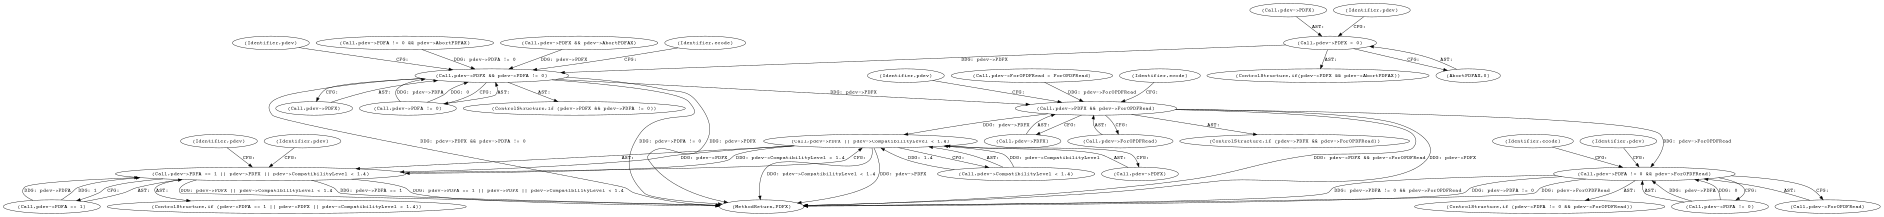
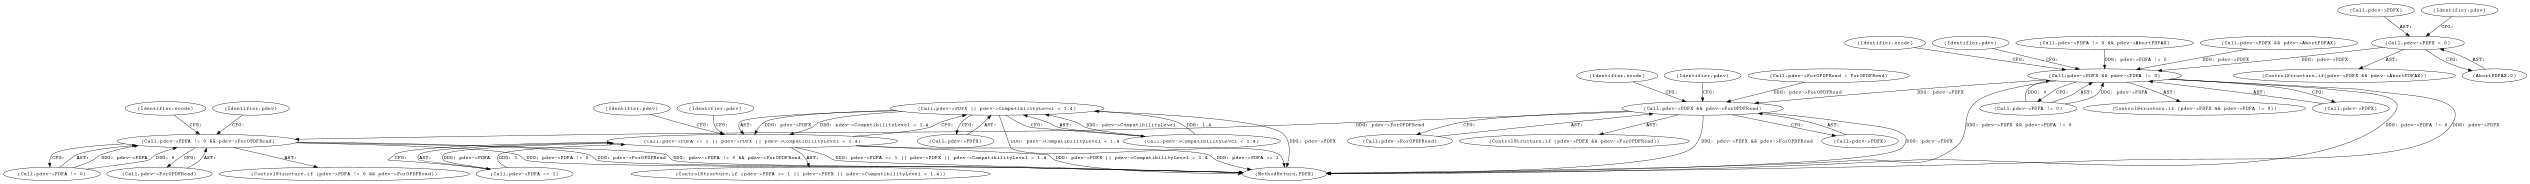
  digraph {
    fontname="Courier Prime"
    node [fontname="Courier Prime"]
    edge [fontname="Courier Prime"]
    n1 [label="(Call,pdev->PDFX = 0)"]
    n2 [label="(Call,pdev->PDFX && pdev->PDFA != 0)"]
    n3 [label="(ControlStructure,if(pdev->PDFX && pdev->AbortPDFAX))"]
    n4 [label="(AbortPDFAX,0)"]
    n5 [label="(Call,pdev->PDFX && pdev->ForOPDFRead)"]
    n6 [label="(Call,pdev->PDFX)"]
    n7 [label="(MethodReturn,PDFX)"]
    n8 [label="(Call,pdev->PDFA != 0)"]
    n9 [label="(ControlStructure,if (pdev->PDFX && pdev->PDFA != 0))"]
    n10 [label="(Call,pdev->PDFA != 0 && pdev->ForOPDFRead)"]
    n11 [label="(Call,pdev->PDFX || pdev->CompatibilityLevel < 1.4)"]
    n12 [label="(Call,pdev->PDFX)"]
    n13 [label="(Call,pdev->ForOPDFRead)"]
    n14 [label="(ControlStructure,if (pdev->PDFX && pdev->ForOPDFRead))"]
    n15 [label="(ControlStructure,if (pdev->PDFA != 0 && pdev->ForOPDFRead))"]
    n16 [label="(Call,pdev->PDFA != 0)"]
    n17 [label="(Call,pdev->ForOPDFRead)"]
    n18 [label="(Call,pdev->PDFA == 1 || pdev->PDFX || pdev->CompatibilityLevel < 1.4)"]
    n19 [label="(Call,pdev->CompatibilityLevel < 1.4)"]
    n20 [label="(Call,pdev->PDFX)"]
    n21 [label="(Call,pdev->PDFA == 1)"]
    n22 [label="(ControlStructure,if (pdev->PDFA == 1 || pdev->PDFX || pdev->CompatibilityLevel < 1.4))"]
    n23 [label="(Identifier,ecode)"]
    n24 [label="(Identifier,pdev)"]
    n25 [label="(Identifier,pdev)"]
    n26 [label="(Call,pdev->ForOPDFRead = ForOPDFRead)"]
    n27 [label="(Identifier,ecode)"]
    n28 [label="(Identifier,pdev)"]
    n29 [label="(Call,pdev->PDFA != 0 && pdev->AbortPDFAX)"]
    n30 [label="(Call,pdev->PDFX && pdev->AbortPDFAX)"]
    n31 [label="(Identifier,ecode)"]
    n32 [label="(Identifier,pdev)"]
    n33 [label="(Call,pdev->PDFX)"]
    n34 [label="(Identifier,pdev)"]
    n35 [label="(Identifier,pdev)"]
    n1 -> n2 [label="DDG: pdev->PDFX"]
    n1 -> n3 [label="AST: "]
    n1 -> n4 [label="CFG: "]
    n2 -> n5 [label="DDG: pdev->PDFX"]
    n2 -> n6 [label="CFG: "]
    n2 -> n7 [label="DDG: pdev->PDFX && pdev->PDFA != 0"]
    n2 -> n7 [label="DDG: pdev->PDFA != 0"]
    n2 -> n7 [label="DDG: pdev->PDFX"]
    n2 -> n8 [label="CFG: "]
    n2 -> n9 [label="AST: "]
    n4 -> n1 [label="AST: "]
    n5 -> n7 [label="DDG: pdev->PDFX && pdev->ForOPDFRead"]
    n5 -> n7 [label="DDG: pdev->PDFX"]
    n5 -> n10 [label="DDG: pdev->ForOPDFRead"]
-   n5 -> n11 [label="DDG: pdev->PDFX"]
    n5 -> n12 [label="CFG: "]
    n5 -> n13 [label="CFG: "]
    n5 -> n14 [label="AST: "]
    n6 -> n2 [label="AST: "]
    n8 -> n2 [label="AST: "]
    n8 -> n2 [label="DDG: pdev->PDFA"]
    n8 -> n2 [label="DDG: 0"]
    n10 -> n7 [label="DDG: pdev->PDFA != 0"]
    n10 -> n7 [label="DDG: pdev->ForOPDFRead"]
    n10 -> n7 [label="DDG: pdev->PDFA != 0 && pdev->ForOPDFRead"]
    n10 -> n15 [label="AST: "]
    n10 -> n16 [label="CFG: "]
    n10 -> n17 [label="CFG: "]
    n11 -> n7 [label="DDG: pdev->CompatibilityLevel < 1.4"]
    n11 -> n7 [label="DDG: pdev->PDFX"]
    n11 -> n18 [label="AST: "]
    n11 -> n18 [label="DDG: pdev->PDFX"]
    n11 -> n18 [label="DDG: pdev->CompatibilityLevel < 1.4"]
    n11 -> n19 [label="CFG: "]
    n11 -> n20 [label="CFG: "]
    n12 -> n5 [label="AST: "]
    n13 -> n5 [label="AST: "]
    n16 -> n10 [label="AST: "]
    n16 -> n10 [label="DDG: pdev->PDFA"]
    n16 -> n10 [label="DDG: 0"]
    n17 -> n10 [label="AST: "]
    n18 -> n7 [label="DDG: pdev->PDFA == 1 || pdev->PDFX || pdev->CompatibilityLevel < 1.4"]
    n18 -> n7 [label="DDG: pdev->PDFX || pdev->CompatibilityLevel < 1.4"]
    n18 -> n7 [label="DDG: pdev->PDFA == 1"]
    n18 -> n11 [label="CFG: "]
    n18 -> n21 [label="CFG: "]
    n18 -> n22 [label="AST: "]
    n19 -> n11 [label="AST: "]
    n19 -> n11 [label="DDG: pdev->CompatibilityLevel"]
    n19 -> n11 [label="DDG: 1.4"]
    n20 -> n11 [label="AST: "]
    n21 -> n18 [label="AST: "]
    n21 -> n18 [label="DDG: pdev->PDFA"]
    n21 -> n18 [label="DDG: 1"]
    n23 -> n10 [label="CFG: "]
    n24 -> n18 [label="CFG: "]
    n25 -> n10 [label="CFG: "]
    n26 -> n5 [label="DDG: pdev->ForOPDFRead"]
    n27 -> n5 [label="CFG: "]
    n28 -> n5 [label="CFG: "]
    n29 -> n2 [label="DDG: pdev->PDFA != 0"]
    n30 -> n2 [label="DDG: pdev->PDFX"]
    n31 -> n2 [label="CFG: "]
    n32 -> n2 [label="CFG: "]
    n33 -> n1 [label="AST: "]
    n34 -> n1 [label="CFG: "]
    n35 -> n18 [label="CFG: "]
  }
